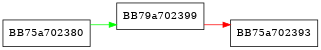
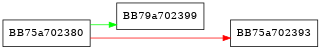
  digraph {
    rankdir=LR
    splines=ortho
    node [shape=box]
    n1 [label=BB79a702399]
    BB75a702380
    BB75a702393
    BB75a702380 -> n1 [color=green]
-   n1 -> BB75a702393 [color=red]
+   BB75a702380 -> BB75a702393 [color=red]
  }
